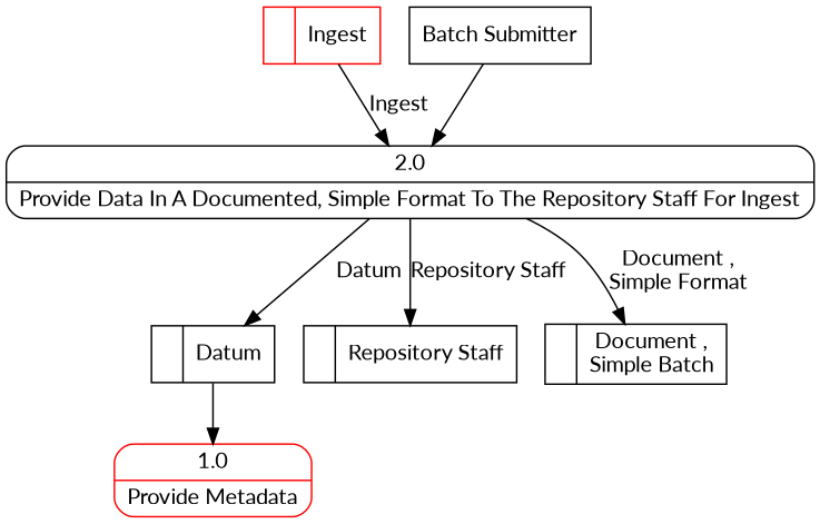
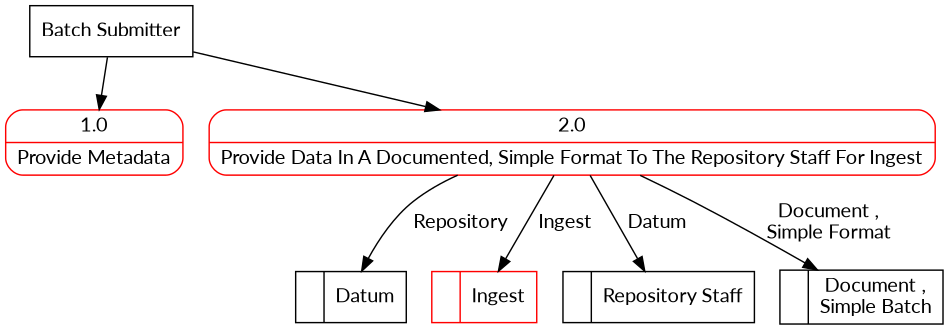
  digraph {
    fontname=Lato
    node [fontname=Lato shape=record]
    edge [fontname=Lato]
    n1 [label="<f0>  |<f1> Datum "]
    n2 [color=red label="<f0>  |<f1> Ingest "]
    n3 [label="<f0>  |<f1> Repository Staff "]
    n4 [label="<f0>  |<f1> Document ,\nSimple Batch "]
    n5 [label="Batch Submitter" shape=box]
    n6 [color=red label="{<f0> 1.0|<f1> Provide Metadata }" shape=Mrecord]
-   n7 [label="{<f0> 2.0|<f1> Provide Data In A Documented, Simple Format To The Repository Staff For Ingest }" shape=Mrecord]
-   n1 -> n6
+   n7 [label="{<f0> 2.0|<f1> Provide Data In A Documented, Simple Format To The Repository Staff For Ingest }" shape=Mrecord color=red]
+   n5 -> n6
    n5 -> n7
-   n7 -> n1 [label=Datum]
-   n2 -> n7 [label=Ingest]
-   n7 -> n3 [label="Repository Staff"]
+   n7 -> n1 [label=Repository]
+   n7 -> n2 [label=Ingest]
+   n7 -> n3 [label=Datum]
    n7 -> n4 [label="Document ,\nSimple Format"]
  }
